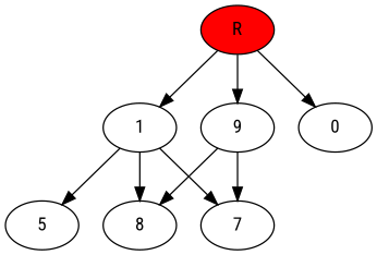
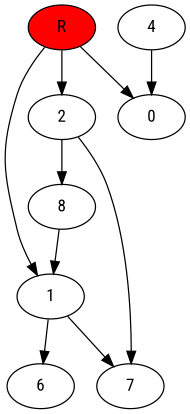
  digraph {
    fontname="Roboto Condensed"
    node [fontname="Roboto Condensed"]
    edge [fontname="Roboto Condensed"]
    1
-   6 [label=5]
+   6
    7
-   2 [label=9]
+   2
    8
    n6 [label=0]
+   4
    R [fillcolor="#ff0000" style=filled]
    1 -> 6
    1 -> 7
    2 -> 7
    2 -> 8
-   1 -> 8
+   8 -> 1
+   4 -> n6
    R -> 1
    R -> 2
    R -> n6
  }
